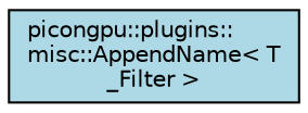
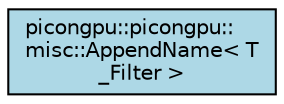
  digraph {
    rankdir=LR
-   n1 [color=black fillcolor=lightblue fontname=Helvetica fontsize=10 height=0.2 label="picongpu::plugins::\lmisc::AppendName\< T\l_Filter \>" shape=record style=filled width=0.4]
+   n1 [color=black fillcolor=lightblue fontname=Helvetica fontsize=10 height=0.2 label="picongpu::picongpu::\lmisc::AppendName\< T\l_Filter \>" shape=record style=filled width=0.4]
  }
